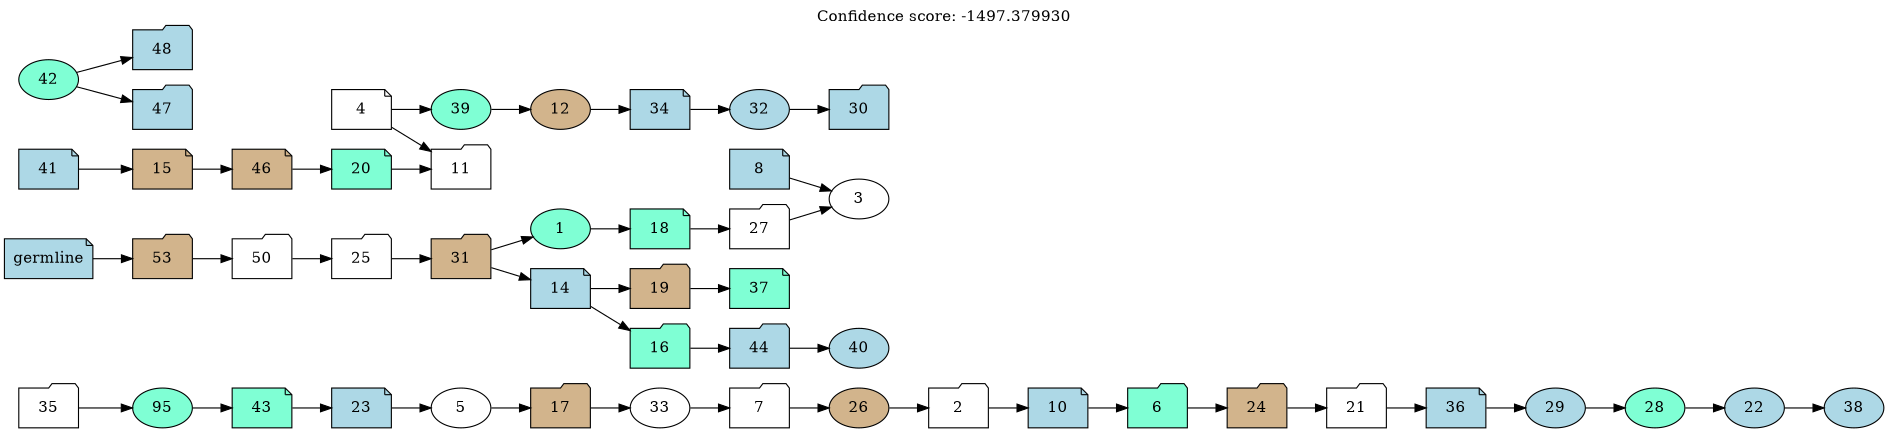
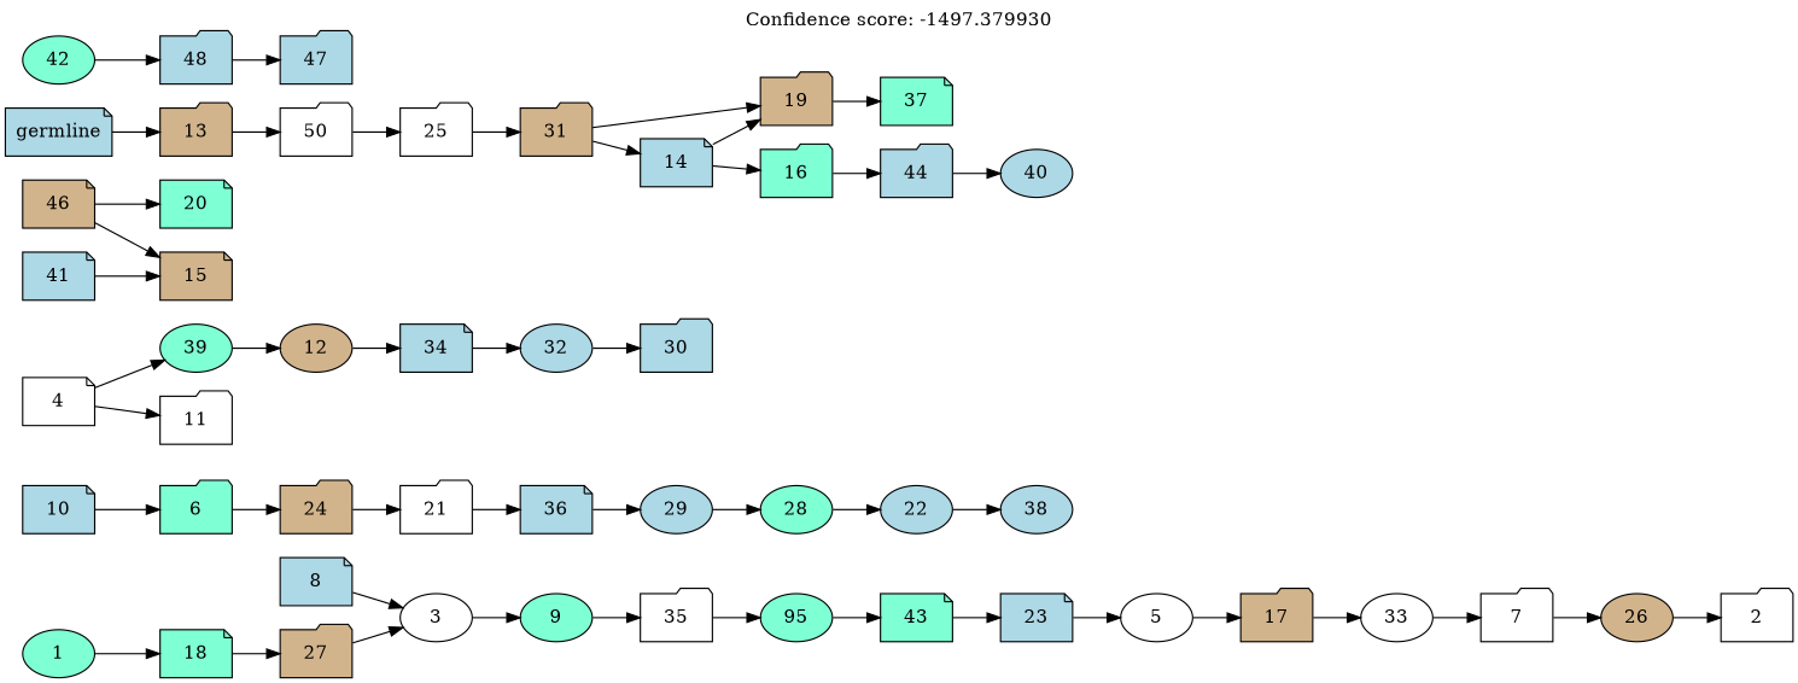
  digraph {
    label="Confidence score: -1497.379930"
    labelloc=t
    rankdir=LR
    node [fillcolor=lightblue shape=folder style=filled]
    n1 [fillcolor=white label=5 shape=ellipse]
    n2 [fillcolor=tan label=17]
    n3 [fillcolor=white label=33 shape=ellipse]
    n4 [label=23 shape=note]
    n5 [fillcolor=aquamarine label=43 shape=note]
    n6 [fillcolor=aquamarine label=95 shape=ellipse]
    n7 [fillcolor=white label=35]
+   n8 [fillcolor=aquamarine label=9 shape=ellipse]
    n9 [fillcolor=white label=3 shape=ellipse]
    n10 [label=8 shape=note]
-   n11 [fillcolor=white label=27]
+   n11 [fillcolor=tan label=27]
    n12 [fillcolor=aquamarine label=18 shape=note]
    n13 [fillcolor=aquamarine label=1 shape=ellipse]
    n14 [label=22 shape=ellipse]
    n15 [label=38 shape=ellipse]
    n16 [fillcolor=aquamarine label=28 shape=ellipse]
    n17 [label=29 shape=ellipse]
    n18 [label=36 shape=note]
    n19 [fillcolor=white label=21]
    n20 [fillcolor=tan label=24]
    n21 [fillcolor=aquamarine label=6]
    n22 [label=10 shape=note]
    n23 [fillcolor=white label=2]
    n24 [fillcolor=tan label=26 shape=ellipse]
    n25 [fillcolor=white label=7]
    n26 [label=30]
    n27 [label=32 shape=ellipse]
    n28 [label=34 shape=note]
    n29 [fillcolor=tan label=12 shape=ellipse]
    n30 [fillcolor=aquamarine label=39 shape=ellipse]
    n31 [fillcolor=white label=4 shape=note]
    n32 [fillcolor=white label=11]
    n33 [fillcolor=aquamarine label=20 shape=note]
    n34 [fillcolor=tan label=46 shape=note]
    n35 [fillcolor=tan label=15 shape=note]
    n36 [label=41 shape=note]
    n37 [fillcolor=aquamarine label=37 shape=note]
    n38 [fillcolor=tan label=19]
    n39 [label=48]
    n40 [label=47]
    n41 [fillcolor=aquamarine label=42 shape=ellipse]
    n42 [label=40 shape=ellipse]
    n43 [label=44]
    n44 [fillcolor=aquamarine label=16]
    n45 [label=14 shape=note]
    n46 [fillcolor=tan label=31]
    n47 [fillcolor=white label=25]
    n48 [fillcolor=white label=50]
-   n49 [fillcolor=tan label=53]
+   n49 [fillcolor=tan label=13]
    n50 [label=germline shape=note]
    n1 -> n2
    n2 -> n3
    n3 -> n25
    n4 -> n1
    n5 -> n4
    n6 -> n5
    n7 -> n6
+   n8 -> n7
+   n9 -> n8
    n10 -> n9
    n11 -> n9
    n12 -> n11
    n13 -> n12
    n14 -> n15
    n16 -> n14
    n17 -> n16
    n18 -> n17
    n19 -> n18
    n20 -> n19
    n21 -> n20
    n22 -> n21
-   n23 -> n22
    n24 -> n23
    n25 -> n24
    n27 -> n26
    n28 -> n27
    n29 -> n28
    n30 -> n29
    n31 -> n30
    n31 -> n32
-   n33 -> n32
    n34 -> n33
-   n35 -> n34
+   n34 -> n35
    n36 -> n35
    n38 -> n37
-   n41 -> n40
+   n39 -> n40
    n41 -> n39
    n43 -> n42
    n44 -> n43
    n45 -> n38
    n45 -> n44
-   n46 -> n13
+   n46 -> n38
    n46 -> n45
    n47 -> n46
    n48 -> n47
    n49 -> n48
    n50 -> n49
  }
